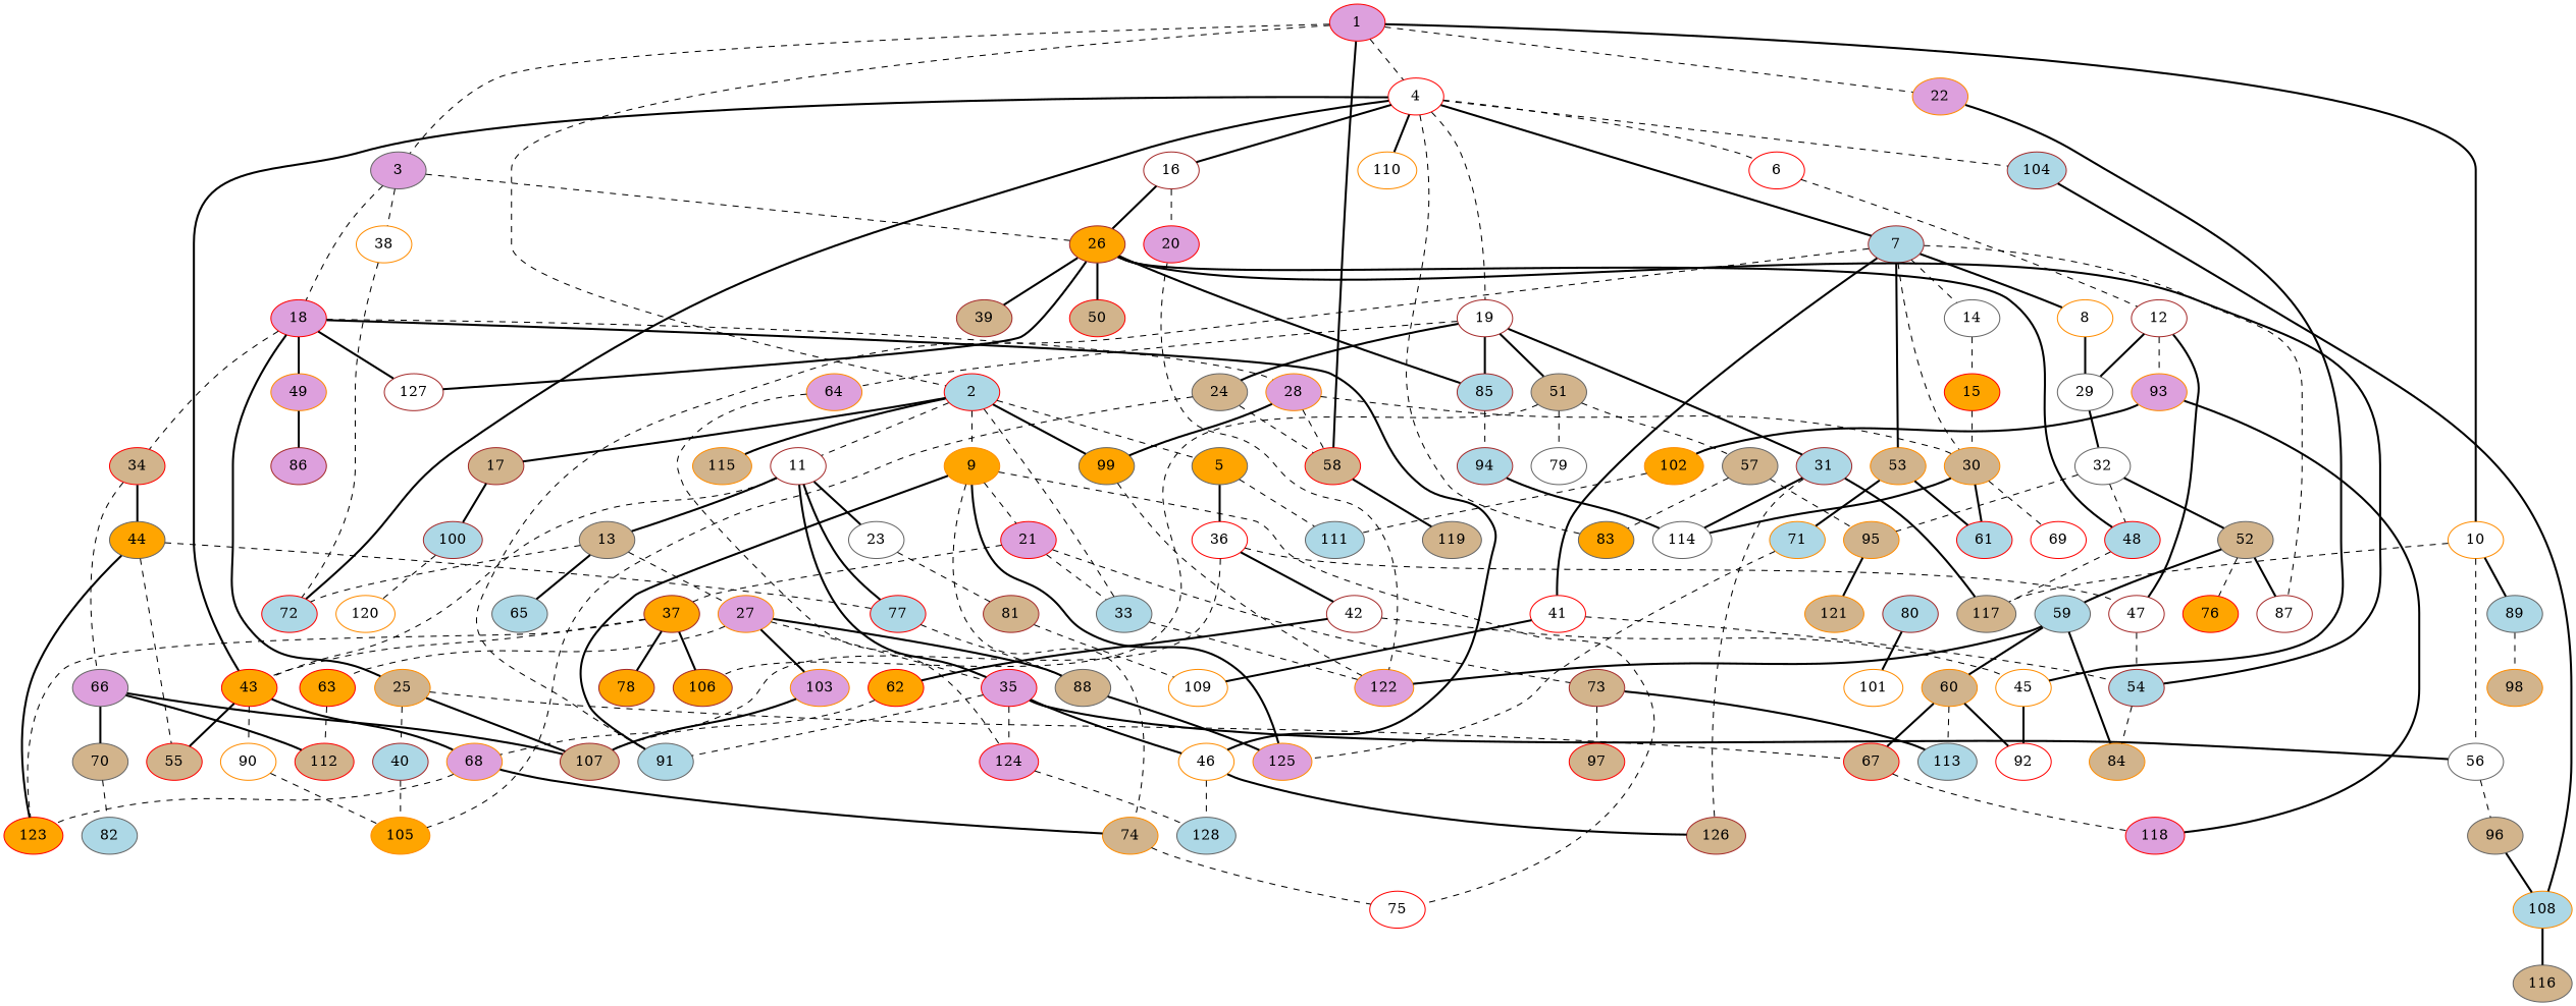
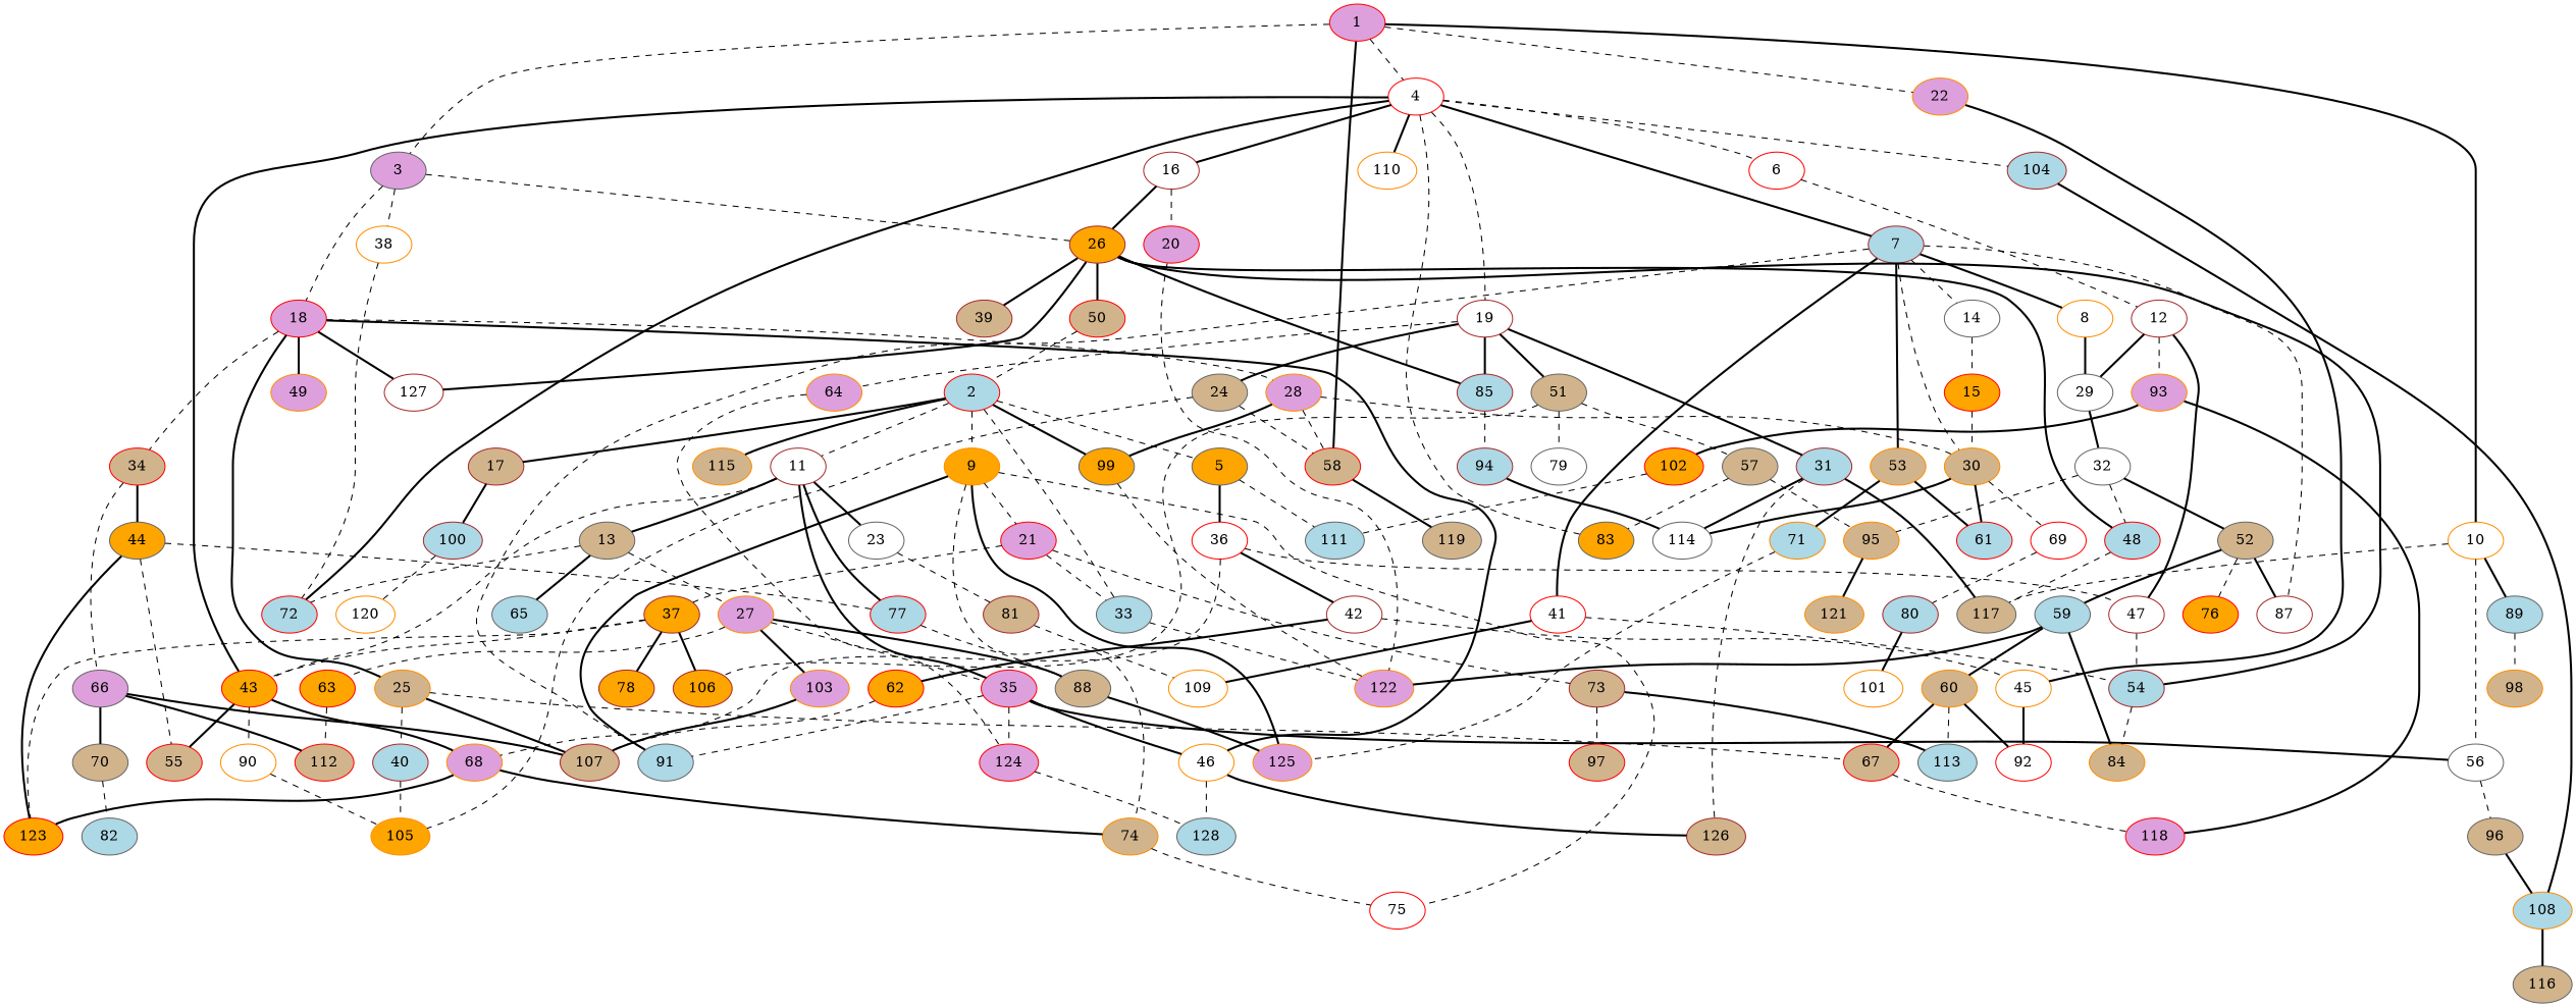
  graph {
    node [color=darkorange fillcolor=tan style=filled]
    edge [style=dashed]
    1 [color=red fillcolor=plum]
    2 [color=red fillcolor=lightblue]
    3 [color=gray40 fillcolor=plum]
    4 [color=red fillcolor=white]
    10 [fillcolor=white]
    22 [fillcolor=plum]
    58 [color=red]
    5 [color=gray40 fillcolor=orange]
    9 [fillcolor=orange]
    11 [color=brown fillcolor=white]
    17 [color=brown]
    33 [color=gray40 fillcolor=lightblue]
    99 [color=gray40 fillcolor=orange]
    115
    18 [color=red fillcolor=plum]
    26 [color=brown fillcolor=orange]
    38 [fillcolor=white]
    6 [color=red fillcolor=white]
    7 [color=brown fillcolor=lightblue]
    16 [color=brown fillcolor=white]
    19 [color=brown fillcolor=white]
    43 [color=red fillcolor=orange]
    72 [color=red fillcolor=lightblue]
    83 [color=gray40 fillcolor=orange]
    104 [color=brown fillcolor=lightblue]
    110 [fillcolor=white]
    56 [color=gray40 fillcolor=white]
    89 [color=gray40 fillcolor=lightblue]
    117 [color=gray40]
    45 [fillcolor=white]
    119 [color=gray40]
    36 [color=red fillcolor=white]
    111 [color=gray40 fillcolor=lightblue]
    91 [color=gray40 fillcolor=lightblue]
    21 [color=red fillcolor=plum]
    74
    75 [color=red fillcolor=white]
    125 [fillcolor=plum]
    13 [color=gray40]
    23 [color=gray40 fillcolor=white]
    35 [color=red fillcolor=plum]
    77 [color=red fillcolor=lightblue]
    100 [color=brown fillcolor=lightblue]
    122 [fillcolor=plum]
    25
    28 [fillcolor=plum]
    34 [color=red]
    46 [fillcolor=white]
    49 [fillcolor=plum]
    127 [color=brown fillcolor=white]
    85 [color=brown fillcolor=lightblue]
    39 [color=brown]
    48 [color=red fillcolor=lightblue]
    50 [color=red]
    54 [color=brown fillcolor=lightblue]
    12 [color=brown fillcolor=white]
    8 [fillcolor=white]
    14 [color=gray40 fillcolor=white]
    30
    41 [color=red fillcolor=white]
    53
    87 [color=brown fillcolor=white]
    20 [color=red fillcolor=plum]
    24 [color=gray40]
    31 [color=brown fillcolor=lightblue]
    51 [color=gray40]
    64 [fillcolor=plum]
    68 [fillcolor=plum]
    55 [color=red]
    90 [fillcolor=white]
    108 [fillcolor=lightblue]
    47 [color=brown fillcolor=white]
    42 [color=brown fillcolor=white]
    29 [color=gray40 fillcolor=white]
    93 [fillcolor=plum]
    15 [color=red fillcolor=orange]
    61 [color=red fillcolor=lightblue]
    69 [color=red fillcolor=white]
    114 [color=gray40 fillcolor=white]
    109 [fillcolor=white]
    71 [fillcolor=lightblue]
    32 [color=gray40 fillcolor=white]
    37 [color=brown fillcolor=orange]
    73 [color=brown]
    96 [color=gray40]
    98
    27 [fillcolor=plum]
    65 [color=gray40 fillcolor=lightblue]
    81 [color=brown]
    124 [color=red fillcolor=plum]
    88 [color=gray40]
    118 [color=red fillcolor=plum]
-   102 [fillcolor=orange]
+   102 [color=red fillcolor=orange]
    63 [color=red fillcolor=orange]
    103 [fillcolor=plum]
    120 [fillcolor=white]
    40 [color=brown fillcolor=lightblue]
    67 [color=red]
    107 [color=brown]
    44 [color=gray40 fillcolor=orange]
    66 [color=gray40 fillcolor=plum]
    126 [color=brown]
    128 [color=gray40 fillcolor=lightblue]
-   86 [color=brown fillcolor=plum]
    105 [fillcolor=orange]
    106 [color=brown fillcolor=orange]
    57 [color=gray40]
    79 [color=gray40 fillcolor=white]
    94 [color=brown fillcolor=lightblue]
    78 [color=brown fillcolor=orange]
    123 [color=red fillcolor=orange]
    113 [color=gray40 fillcolor=lightblue]
    97 [color=red]
    84
    112 [color=red]
    52 [color=gray40]
    95
    80 [color=brown fillcolor=lightblue]
    59 [color=gray40 fillcolor=lightblue]
    76 [color=red fillcolor=orange]
    121
    70 [color=gray40]
    62 [color=red fillcolor=orange]
    92 [color=red fillcolor=white]
    60
    82 [color=gray40 fillcolor=lightblue]
    101 [fillcolor=white]
    116 [color=gray40]
-   1 -- 2
+   50 -- 2
    1 -- 3
    1 -- 4
    1 -- 10 [style=bold]
    1 -- 22
    1 -- 58 [style=bold]
    2 -- 5
    2 -- 9
    2 -- 11
    2 -- 17 [style=bold]
    2 -- 33
    2 -- 99 [style=bold]
    2 -- 115 [style=bold]
    3 -- 18
    3 -- 26
    3 -- 38
    4 -- 6
    4 -- 7 [style=bold]
    4 -- 16 [style=bold]
    4 -- 19
    4 -- 43 [style=bold]
    4 -- 72 [style=bold]
    4 -- 83
    4 -- 104
    4 -- 110 [style=bold]
    10 -- 56
    10 -- 89 [style=bold]
    10 -- 117
    22 -- 45 [style=bold]
    58 -- 119 [style=bold]
    5 -- 36 [style=bold]
    5 -- 111
    9 -- 91 [style=bold]
    9 -- 21
    9 -- 74
    9 -- 75
    9 -- 125 [style=bold]
    11 -- 43
    11 -- 13 [style=bold]
    11 -- 23 [style=bold]
    11 -- 35 [style=bold]
    11 -- 77 [style=bold]
    17 -- 100 [style=bold]
    33 -- 122
    99 -- 122
    18 -- 25 [style=bold]
    18 -- 28
    18 -- 34
    18 -- 46 [style=bold]
    18 -- 49 [style=bold]
    18 -- 127 [style=bold]
    26 -- 127 [style=bold]
    26 -- 85 [style=bold]
    26 -- 39 [style=bold]
    26 -- 48 [style=bold]
    26 -- 50 [style=bold]
    26 -- 54 [style=bold]
    38 -- 72
    6 -- 12
    7 -- 91
    7 -- 8 [style=bold]
    7 -- 14
    7 -- 30
    7 -- 41 [style=bold]
    7 -- 53 [style=bold]
    7 -- 87
    16 -- 26 [style=bold]
    16 -- 20
    19 -- 85 [style=bold]
    19 -- 24 [style=bold]
    19 -- 31 [style=bold]
    19 -- 51 [style=bold]
    19 -- 64
    43 -- 68 [style=bold]
    43 -- 55 [style=bold]
    43 -- 90
    104 -- 108 [style=bold]
    56 -- 96
    89 -- 98
    45 -- 92 [style=bold]
    36 -- 68
    36 -- 47
    36 -- 42 [style=bold]
    21 -- 33
    21 -- 37
    21 -- 73
    74 -- 75
    13 -- 72
    13 -- 27
    13 -- 65 [style=bold]
    23 -- 81
    35 -- 56 [style=bold]
    35 -- 91
    35 -- 46 [style=bold]
    35 -- 124
    77 -- 88
    100 -- 120
    25 -- 40
    25 -- 67
    25 -- 107 [style=bold]
    28 -- 58
    28 -- 99 [style=bold]
    28 -- 30
    34 -- 44 [style=bold]
    34 -- 66
    46 -- 126 [style=bold]
    46 -- 128
-   49 -- 86 [style=bold]
    85 -- 94
    48 -- 117
    54 -- 84
    12 -- 47 [style=bold]
    12 -- 29 [style=bold]
    12 -- 93
    8 -- 29 [style=bold]
    14 -- 15
    30 -- 61 [style=bold]
    30 -- 69
    30 -- 114 [style=bold]
    41 -- 54
    41 -- 109 [style=bold]
    53 -- 61 [style=bold]
    53 -- 71 [style=bold]
    20 -- 122
    24 -- 58
    24 -- 105
    31 -- 117 [style=bold]
    31 -- 114 [style=bold]
    31 -- 126
    51 -- 106
    51 -- 57
    51 -- 79
    64 -- 124
    68 -- 74 [style=bold]
-   68 -- 123
+   68 -- 123 [style=bold]
    90 -- 105
    108 -- 116 [style=bold]
    47 -- 54
    42 -- 45
    42 -- 62 [style=bold]
    29 -- 32 [style=bold]
    93 -- 118 [style=bold]
    93 -- 102 [style=bold]
    15 -- 30
+   69 -- 80
    71 -- 125
    32 -- 48
    32 -- 52 [style=bold]
    32 -- 95
    37 -- 43
    37 -- 106 [style=bold]
    37 -- 78 [style=bold]
    37 -- 123
    73 -- 113 [style=bold]
    73 -- 97
    96 -- 108 [style=bold]
    27 -- 35
    27 -- 88 [style=bold]
    27 -- 63
    27 -- 103 [style=bold]
    81 -- 109
    124 -- 128
    88 -- 125 [style=bold]
    102 -- 111
    63 -- 112
    103 -- 107 [style=bold]
    40 -- 105
    67 -- 118
    44 -- 77
    44 -- 55
    44 -- 123 [style=bold]
    66 -- 107 [style=bold]
    66 -- 112 [style=bold]
    66 -- 70 [style=bold]
    57 -- 83
    57 -- 95
    94 -- 114 [style=bold]
    52 -- 87 [style=bold]
    52 -- 59 [style=bold]
    52 -- 76
    95 -- 121 [style=bold]
    80 -- 101 [style=bold]
    59 -- 122 [style=bold]
    59 -- 84 [style=bold]
    59 -- 60 [style=bold]
    70 -- 82
    62 -- 107
    60 -- 67 [style=bold]
    60 -- 113
    60 -- 92 [style=bold]
  }
